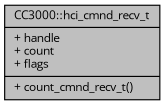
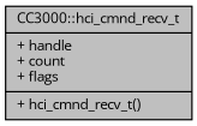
  digraph {
    fontname="Open Sans"
-   n1 [color=black fillcolor=grey75 fontcolor=black fontname="Open Sans" fontsize=10 height=0.2 label="{CC3000::hci_cmnd_recv_t\n|+ handle\l+ count\l+ flags\l|+ count_cmnd_recv_t()\l}" shape=record style=filled width=0.4]
+   n1 [color=black fillcolor=grey75 fontcolor=black fontname="Open Sans" fontsize=10 height=0.2 label="{CC3000::hci_cmnd_recv_t\n|+ handle\l+ count\l+ flags\l|+ hci_cmnd_recv_t()\l}" shape=record style=filled width=0.4]
  }
